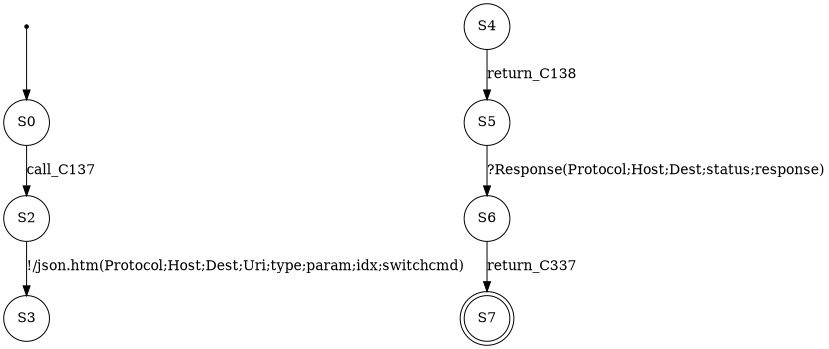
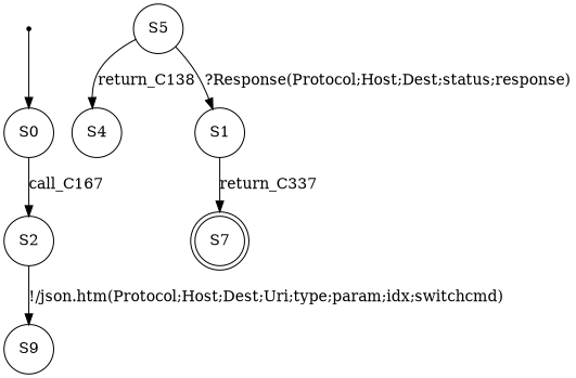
  digraph {
    node [shape=circle]
    S00 [shape=point]
    n2 [label=S0]
    n3 [label=S2]
-   n4 [label=S3]
+   n4 [label=S9]
    n5 [label=S4]
    n6 [label=S5]
-   n7 [label=S6]
+   n7 [label=S1]
    n8 [label=S7 shape=doublecircle]
    S00 -> n2
-   n2 -> n3 [label=call_C137]
+   n2 -> n3 [label=call_C167]
    n3 -> n4 [label="!/json.htm(Protocol;Host;Dest;Uri;type;param;idx;switchcmd)"]
-   n5 -> n6 [label=return_C138]
+   n6 -> n5 [label=return_C138]
    n6 -> n7 [label="?Response(Protocol;Host;Dest;status;response)"]
    n7 -> n8 [label=return_C337]
  }
